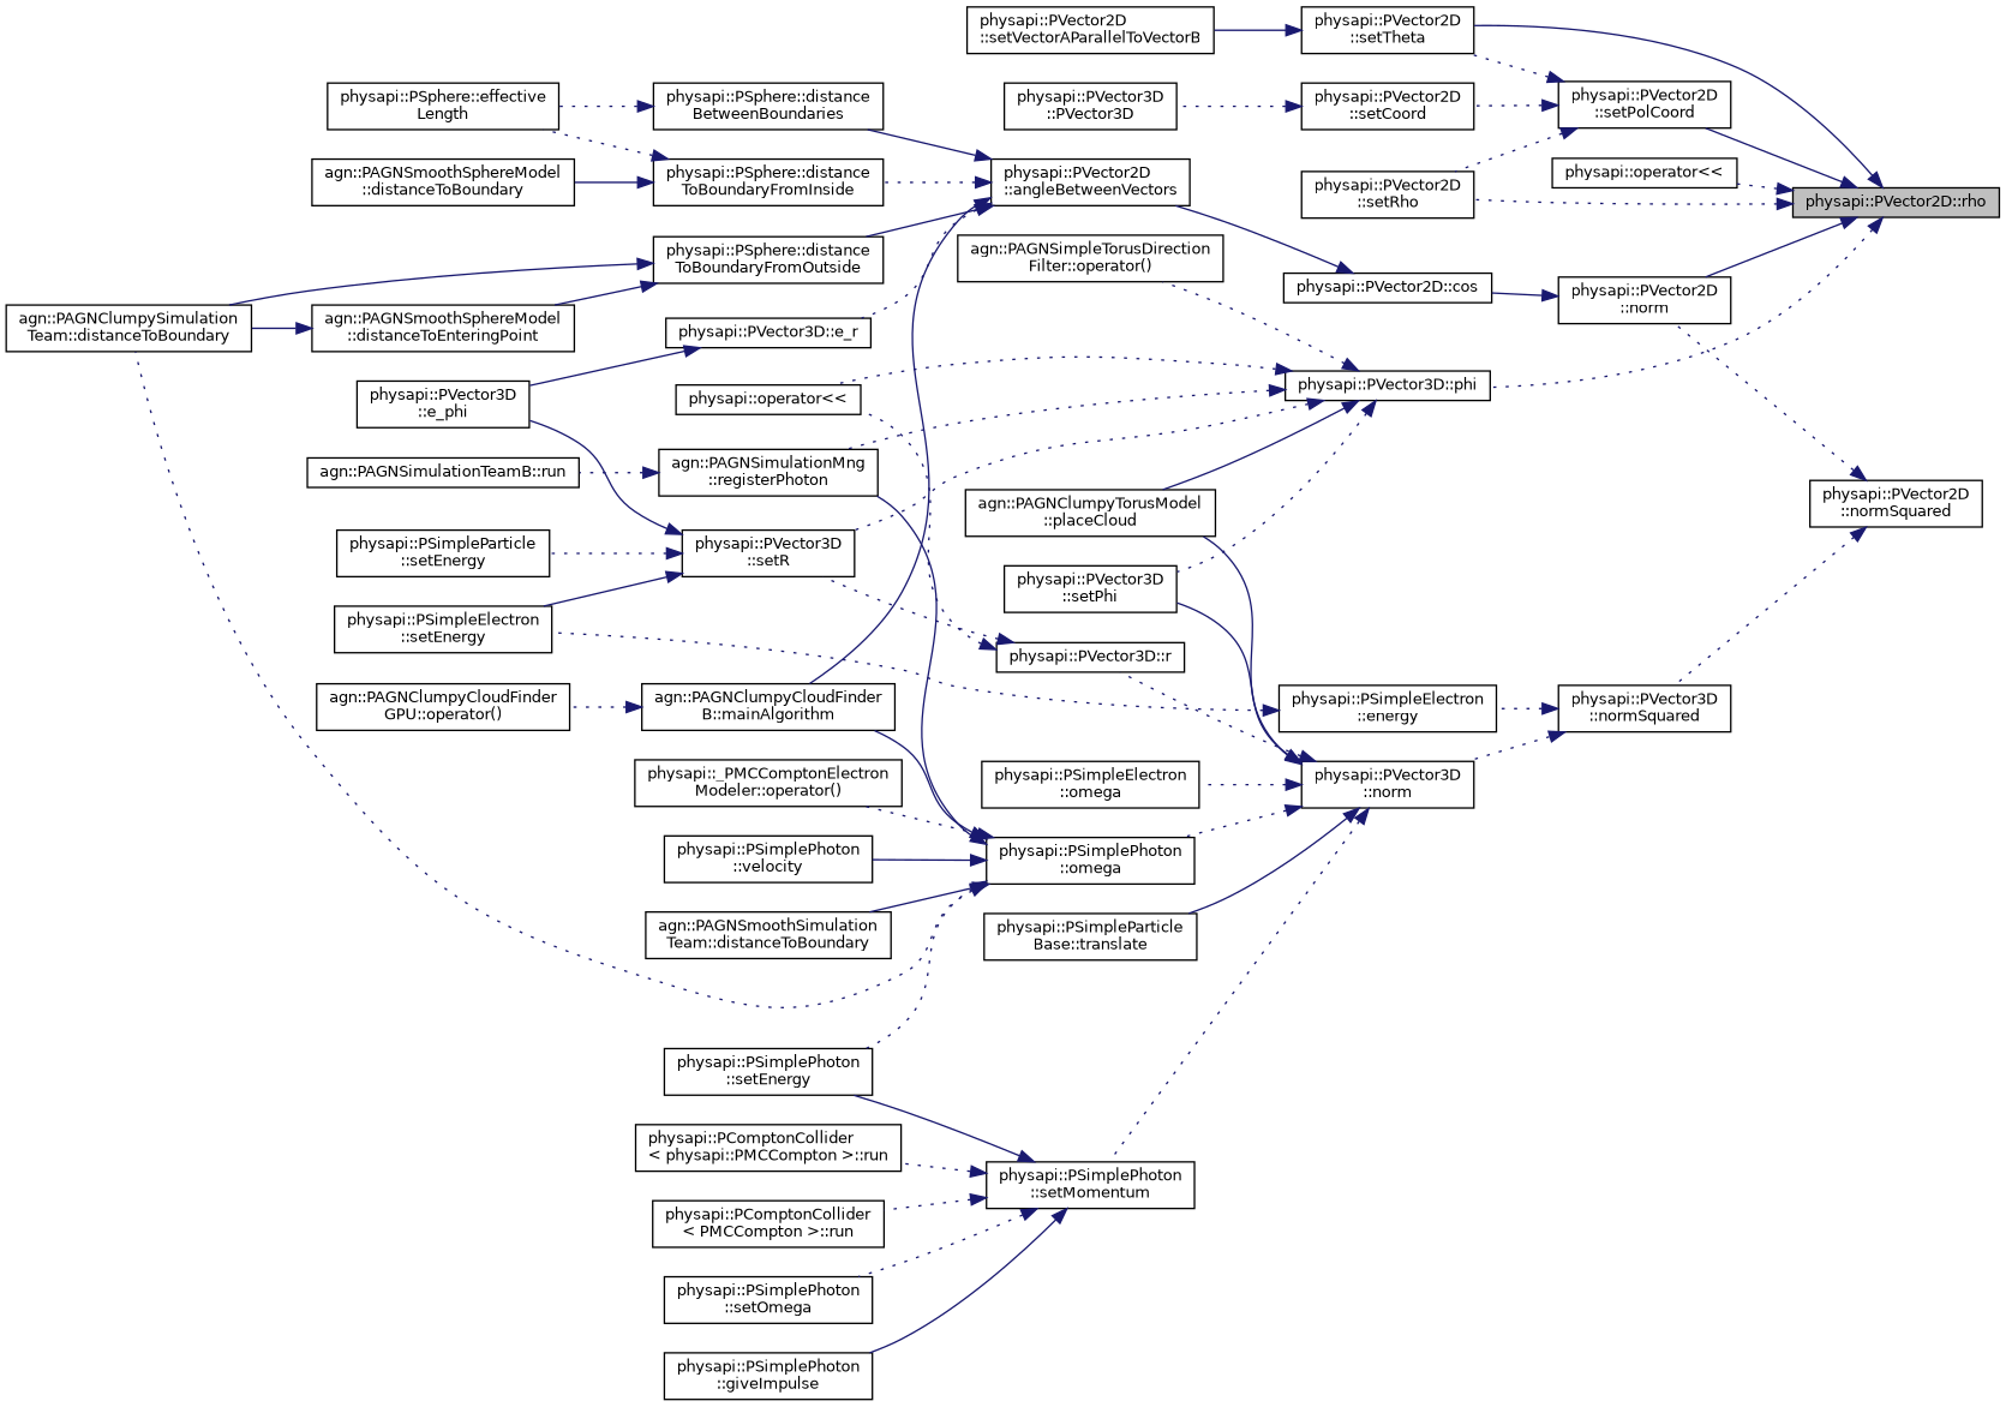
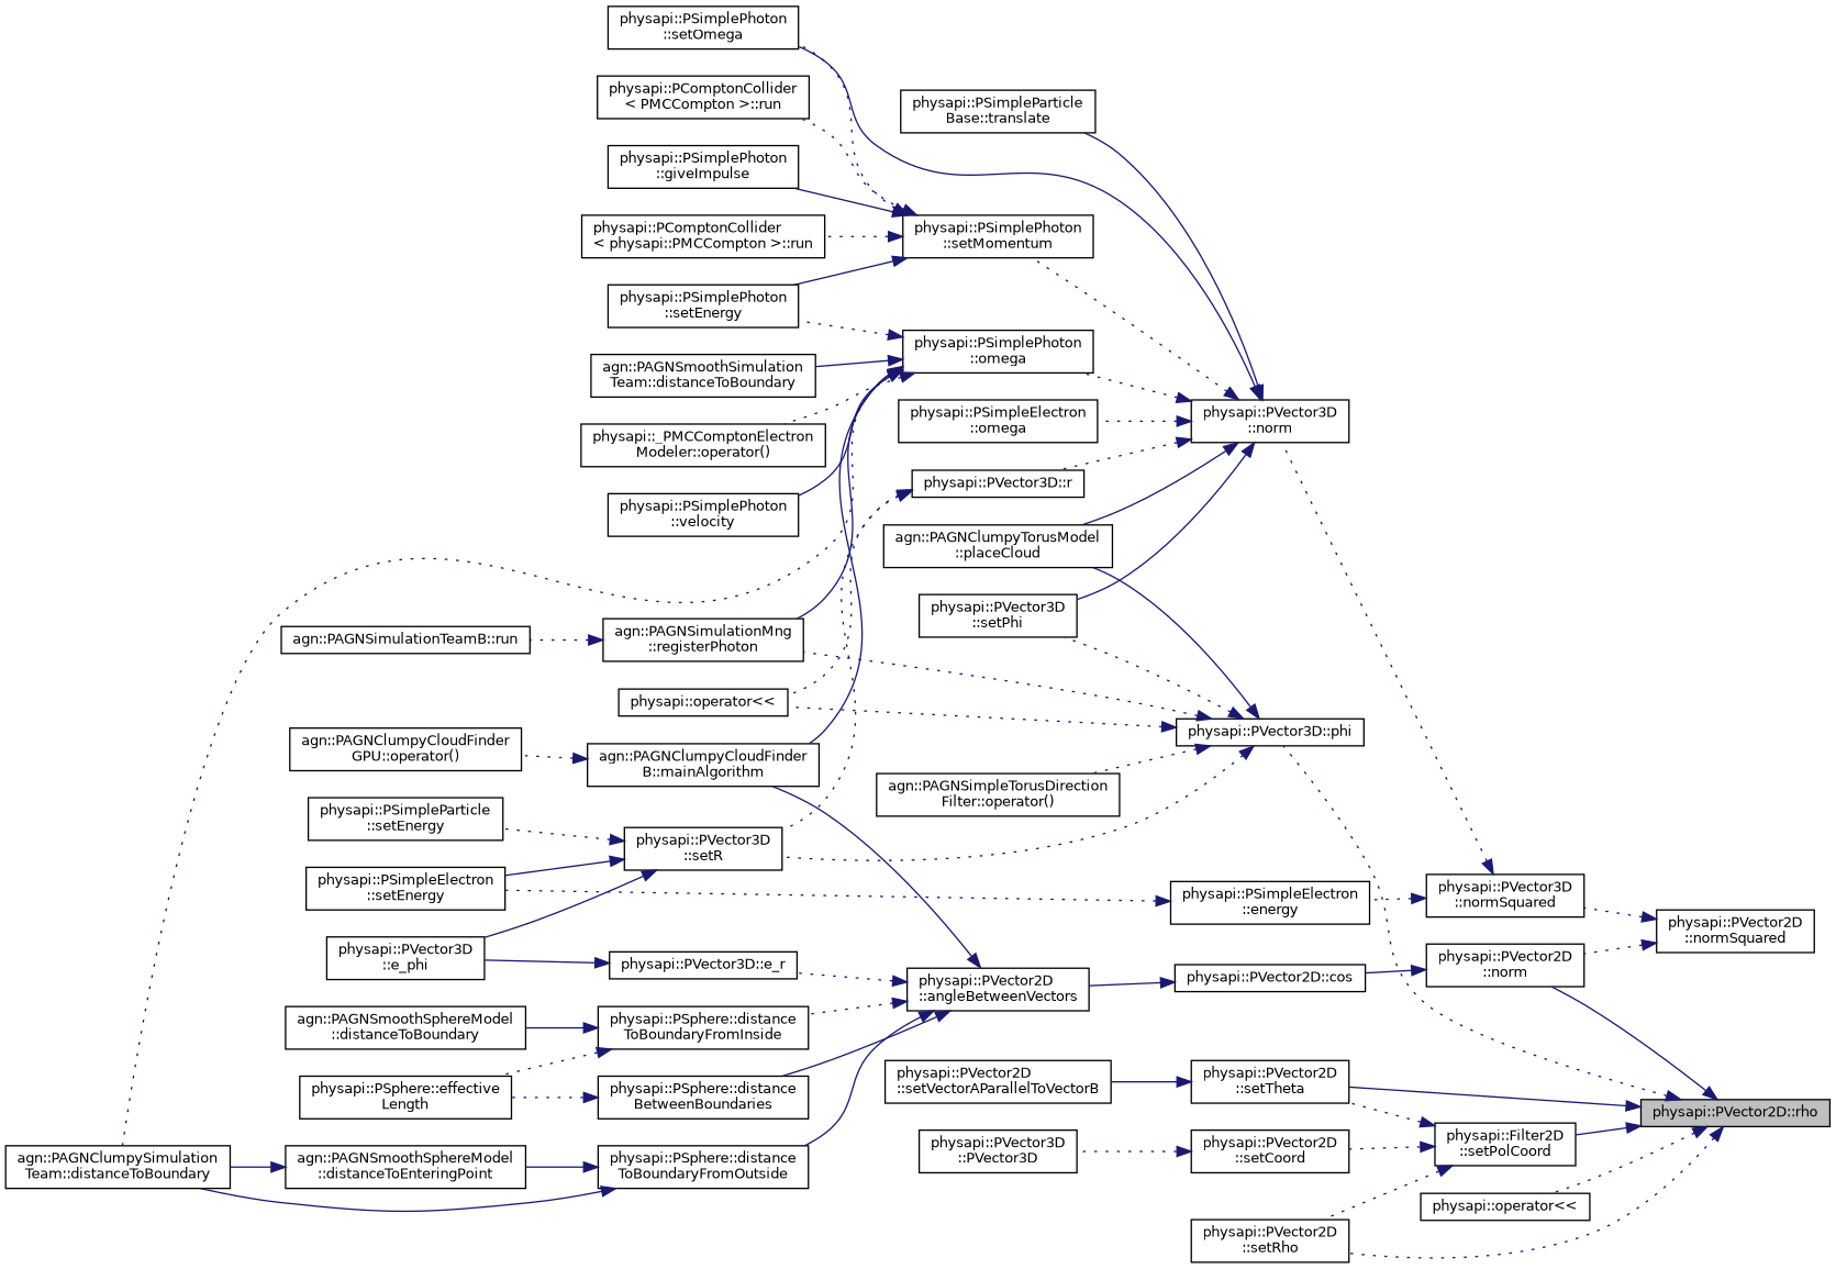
  digraph {
    rankdir=RL
    node [color=black fillcolor=white fontname=Helvetica fontsize=10 shape=record style=filled]
    edge [color=midnightblue dir=back fontname=Helvetica fontsize=10 labelfontname=Helvetica labelfontsize=10 style=dotted]
    n1 [fillcolor=grey75 fontcolor=black height=0.2 label="physapi::PVector2D::rho" width=0.4]
    n2 [height=0.2 label="physapi::PVector2D\l::norm" width=0.4]
    n3 [height=0.2 label="physapi::operator\<\<" width=0.4]
    n4 [height=0.2 label="physapi::PVector3D::phi" width=0.4]
-   n5 [height=0.2 label="physapi::PVector2D\l::setPolCoord" width=0.4]
+   n5 [height=0.2 label="physapi::Filter2D\l::setPolCoord" width=0.4]
    n6 [height=0.2 label="physapi::PVector2D\l::setRho" width=0.4]
    n7 [height=0.2 label="physapi::PVector2D\l::setTheta" width=0.4]
    n8 [height=0.2 label="physapi::PVector2D::cos" width=0.4]
    n9 [height=0.2 label="agn::PAGNClumpyTorusModel\l::placeCloud" width=0.4]
    n10 [height=0.2 label="physapi::PVector3D\l::setPhi" width=0.4]
    n11 [height=0.2 label="agn::PAGNSimulationMng\l::registerPhoton" width=0.4]
    n12 [height=0.2 label="physapi::operator\<\<" width=0.4]
    n13 [height=0.2 label="physapi::PVector3D\l::setR" width=0.4]
    n14 [height=0.2 label="agn::PAGNSimpleTorusDirection\lFilter::operator()" width=0.4]
    n15 [height=0.2 label="physapi::PVector2D\l::setCoord" width=0.4]
    n16 [height=0.2 label="physapi::PVector2D\l::setVectorAParallelToVectorB" width=0.4]
    n17 [height=0.2 label="physapi::PVector2D\l::angleBetweenVectors" width=0.4]
    n18 [height=0.2 label="physapi::PVector2D\l::normSquared" width=0.4]
    n19 [height=0.2 label="physapi::PVector3D\l::normSquared" width=0.4]
    n20 [height=0.2 label="physapi::PSphere::distance\lBetweenBoundaries" width=0.4]
    n21 [height=0.2 label="physapi::PSphere::distance\lToBoundaryFromInside" width=0.4]
    n22 [height=0.2 label="physapi::PSphere::distance\lToBoundaryFromOutside" width=0.4]
    n23 [height=0.2 label="physapi::PVector3D::e_r" width=0.4]
    n24 [height=0.2 label="agn::PAGNClumpyCloudFinder\lB::mainAlgorithm" width=0.4]
    n25 [height=0.2 label="physapi::PSphere::effective\lLength" width=0.4]
    n26 [height=0.2 label="agn::PAGNSmoothSphereModel\l::distanceToBoundary" width=0.4]
    n27 [height=0.2 label="agn::PAGNClumpySimulation\lTeam::distanceToBoundary" width=0.4]
    n28 [height=0.2 label="agn::PAGNSmoothSphereModel\l::distanceToEnteringPoint" width=0.4]
    n29 [height=0.2 label="physapi::PVector3D\l::e_phi" width=0.4]
    n30 [height=0.2 label="agn::PAGNClumpyCloudFinder\lGPU::operator()" width=0.4]
    n31 [height=0.2 label="physapi::PSimpleElectron\l::energy" width=0.4]
    n32 [height=0.2 label="physapi::PVector3D\l::norm" width=0.4]
    n33 [height=0.2 label="physapi::PSimpleElectron\l::setEnergy" width=0.4]
    n34 [height=0.2 label="physapi::PSimplePhoton\l::omega" width=0.4]
    n35 [height=0.2 label="physapi::PSimpleElectron\l::omega" width=0.4]
    n36 [height=0.2 label="physapi::PVector3D::r" width=0.4]
    n37 [height=0.2 label="physapi::PSimplePhoton\l::setMomentum" width=0.4]
    n38 [height=0.2 label="physapi::PSimplePhoton\l::setOmega" width=0.4]
    n39 [height=0.2 label="physapi::PSimpleParticle\lBase::translate" width=0.4]
    n40 [height=0.2 label="agn::PAGNSmoothSimulation\lTeam::distanceToBoundary" width=0.4]
    n41 [height=0.2 label="physapi::_PMCComptonElectron\lModeler::operator()" width=0.4]
    n42 [height=0.2 label="physapi::PSimplePhoton\l::setEnergy" width=0.4]
    n43 [height=0.2 label="physapi::PSimplePhoton\l::velocity" width=0.4]
    n44 [height=0.2 label="physapi::PSimplePhoton\l::giveImpulse" width=0.4]
    n45 [height=0.2 label="physapi::PComptonCollider\l\< physapi::PMCCompton \>::run" width=0.4]
    n46 [height=0.2 label="physapi::PComptonCollider\l\< PMCCompton \>::run" width=0.4]
    n47 [height=0.2 label="agn::PAGNSimulationTeamB::run" width=0.4]
    n48 [height=0.2 label="physapi::PSimpleParticle\l::setEnergy" width=0.4]
    n49 [height=0.2 label="physapi::PVector3D\l::PVector3D" width=0.4]
    n1 -> n2 [style=solid]
    n1 -> n3
    n1 -> n4
    n1 -> n5 [style=solid]
    n1 -> n6
    n1 -> n7 [style=solid]
    n2 -> n8 [style=solid]
    n4 -> n9 [style=solid]
    n4 -> n10
    n4 -> n11
    n4 -> n12
    n4 -> n13
    n4 -> n14
    n5 -> n6
    n5 -> n7
    n5 -> n15
    n7 -> n16 [style=solid]
    n8 -> n17 [style=solid]
    n11 -> n47
    n13 -> n29 [style=solid]
    n13 -> n33 [style=solid]
    n13 -> n48
    n15 -> n49
    n17 -> n20 [style=solid]
    n17 -> n21
    n17 -> n22 [style=solid]
    n17 -> n23
    n17 -> n24 [style=solid]
    n18 -> n2
    n18 -> n19
    n19 -> n31
    n19 -> n32
    n20 -> n25
    n21 -> n25
    n21 -> n26 [style=solid]
    n22 -> n27 [style=solid]
    n22 -> n28 [style=solid]
    n23 -> n29 [style=solid]
    n24 -> n30
    n28 -> n27 [style=solid]
    n31 -> n33
    n32 -> n9 [style=solid]
    n32 -> n10 [style=solid]
    n32 -> n34
    n32 -> n35
    n32 -> n36
    n32 -> n37
+   n32 -> n38 [style=solid]
    n32 -> n39 [style=solid]
    n34 -> n11 [style=solid]
    n34 -> n24 [style=solid]
    n34 -> n27
    n34 -> n40 [style=solid]
    n34 -> n41
    n34 -> n42
    n34 -> n43 [style=solid]
    n36 -> n12
    n36 -> n13
    n37 -> n38
    n37 -> n42 [style=solid]
    n37 -> n44 [style=solid]
    n37 -> n45
    n37 -> n46
  }
